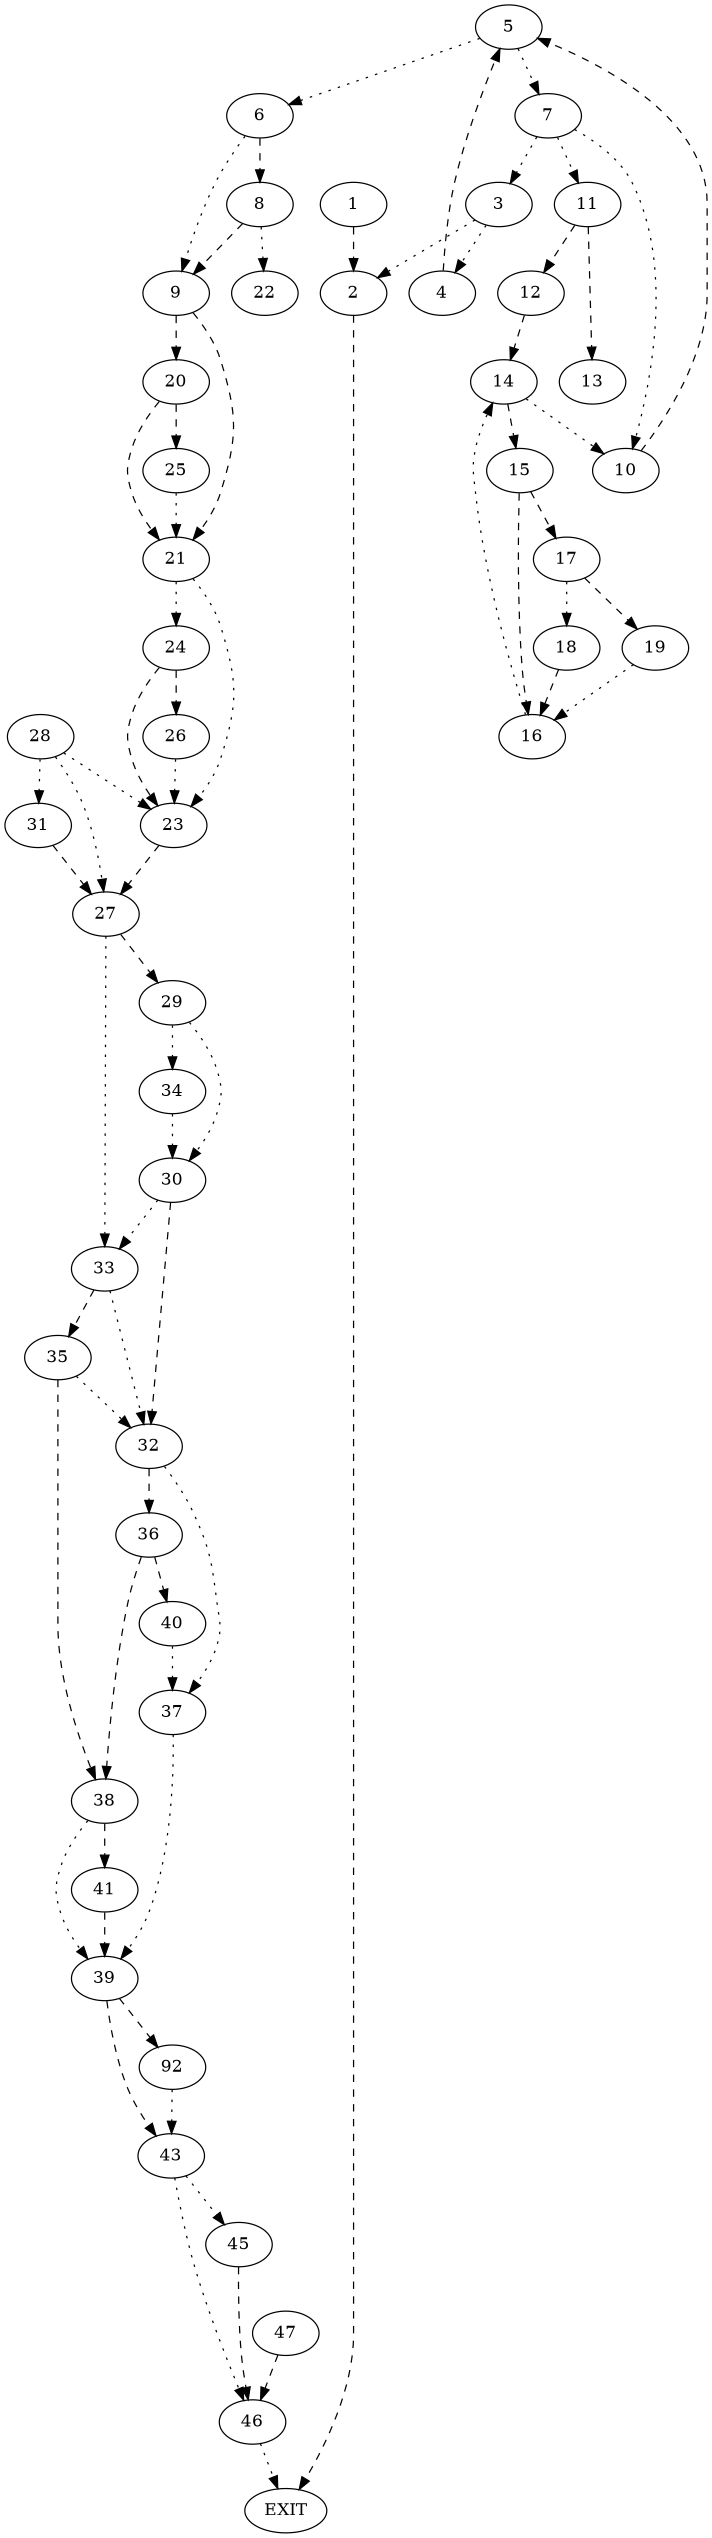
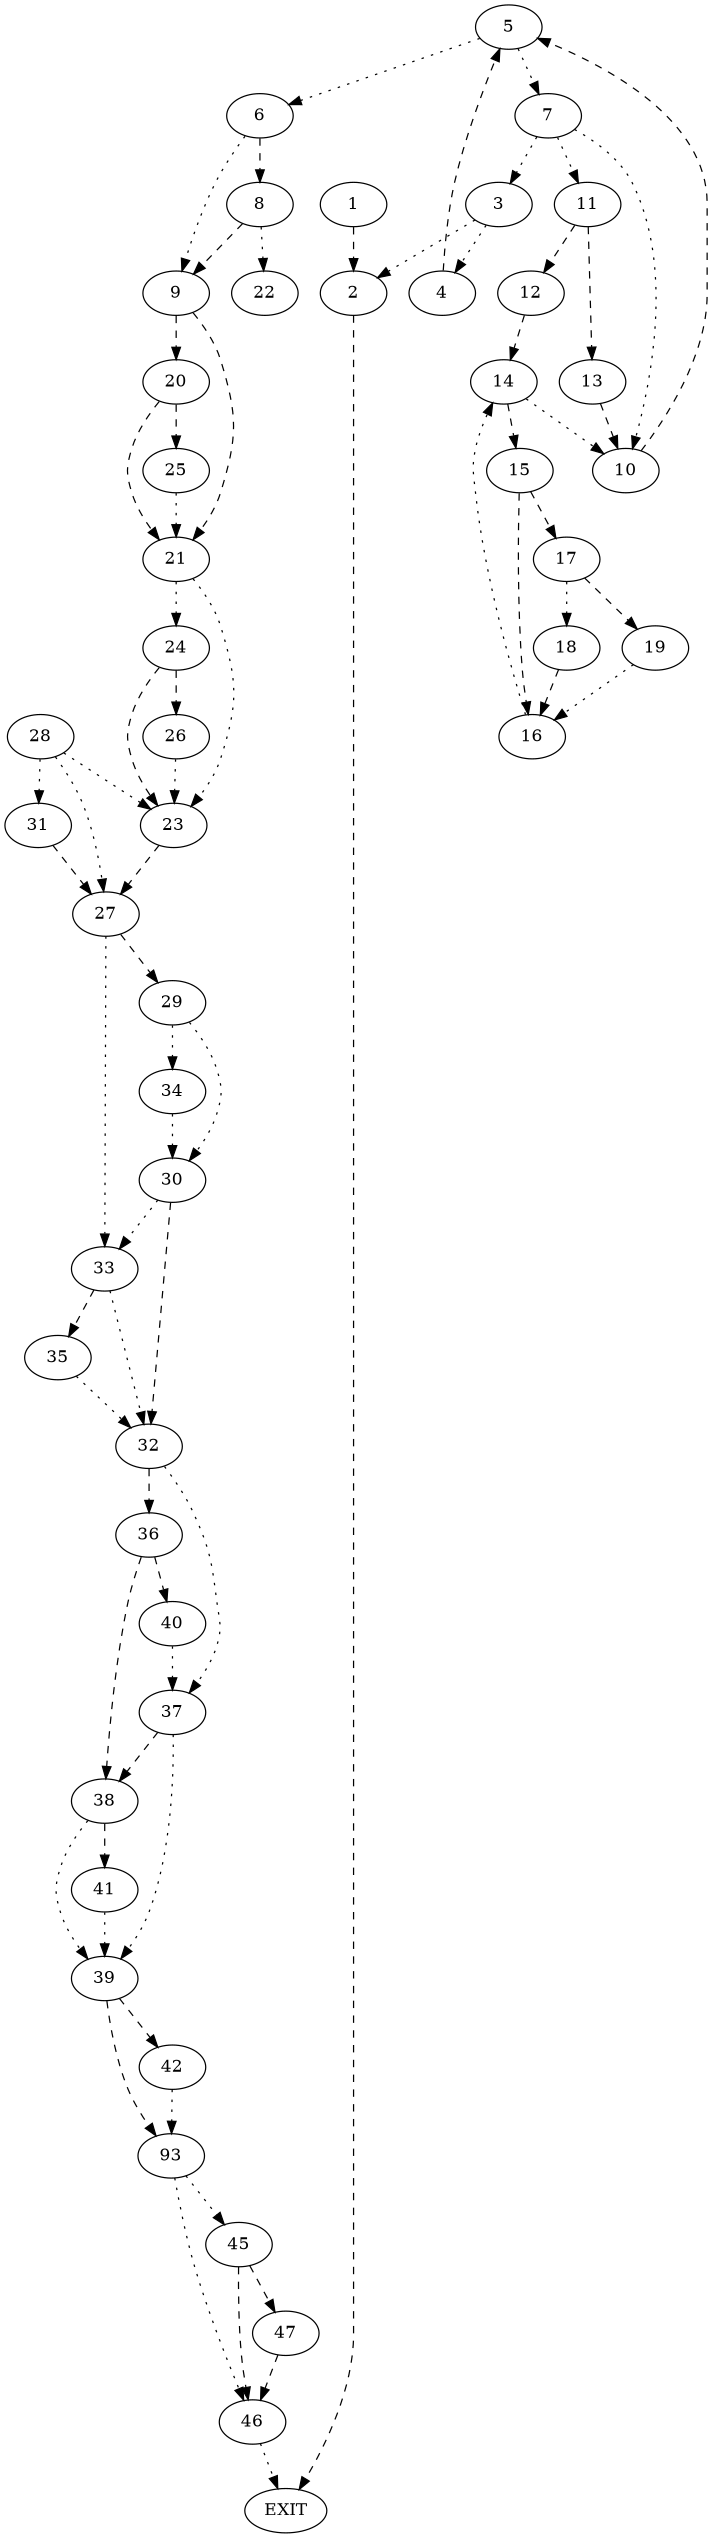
  digraph {
    edge [style=dashed]
    1
    2
    n3 [label=EXIT]
    3
    4
    5
    6
    7
    8
    9
    10
    11
    22
    20
    21
    12
    13
    25
    23
    24
    14
    15
    16
    17
    18
    19
    27
    26
    29
    33
    28
    31
    30
    34
    32
    36
    37
    35
    40
    38
    39
    41
-   42 [label=92]
-   43
+   42
+   43 [label=93]
    45
    46
    47
    1 -> 2
    2 -> n3
    3 -> 2 [style=dotted]
    3 -> 4 [style=dotted]
    4 -> 5
    5 -> 6 [style=dotted]
    5 -> 7 [style=dotted]
    6 -> 8
    6 -> 9 [style=dotted]
    7 -> 3 [style=dotted]
    7 -> 10 [style=dotted]
    7 -> 11 [style=dotted]
    8 -> 9
    8 -> 22 [style=dotted]
    9 -> 20
    9 -> 21
    10 -> 5
    11 -> 12
    11 -> 13
    20 -> 21
    20 -> 25
    21 -> 23 [style=dotted]
    21 -> 24 [style=dotted]
    12 -> 14
+   13 -> 10
    25 -> 21 [style=dotted]
    23 -> 27
    24 -> 23
    24 -> 26
    14 -> 10 [style=dotted]
    14 -> 15
    15 -> 16
    15 -> 17
    16 -> 14 [style=dotted]
    17 -> 18 [style=dotted]
    17 -> 19
    18 -> 16
    19 -> 16 [style=dotted]
    27 -> 29
    27 -> 33 [style=dotted]
    26 -> 23 [style=dotted]
    29 -> 30 [style=dotted]
    29 -> 34 [style=dotted]
    33 -> 32 [style=dotted]
    33 -> 35
    28 -> 23 [style=dotted]
    28 -> 27 [style=dotted]
    28 -> 31 [style=dotted]
    31 -> 27
    30 -> 33 [style=dotted]
    30 -> 32
    34 -> 30 [style=dotted]
    32 -> 36
    32 -> 37 [style=dotted]
    36 -> 40
    36 -> 38
-   35 -> 38
+   37 -> 38
    37 -> 39 [style=dotted]
    35 -> 32 [style=dotted]
    40 -> 37 [style=dotted]
    38 -> 39 [style=dotted]
    38 -> 41
    39 -> 42
    39 -> 43
-   41 -> 39
+   41 -> 39 [style=dotted]
    42 -> 43 [style=dotted]
    43 -> 45 [style=dotted]
    43 -> 46 [style=dotted]
    45 -> 46
+   45 -> 47
    46 -> n3 [style=dotted]
    47 -> 46
  }
